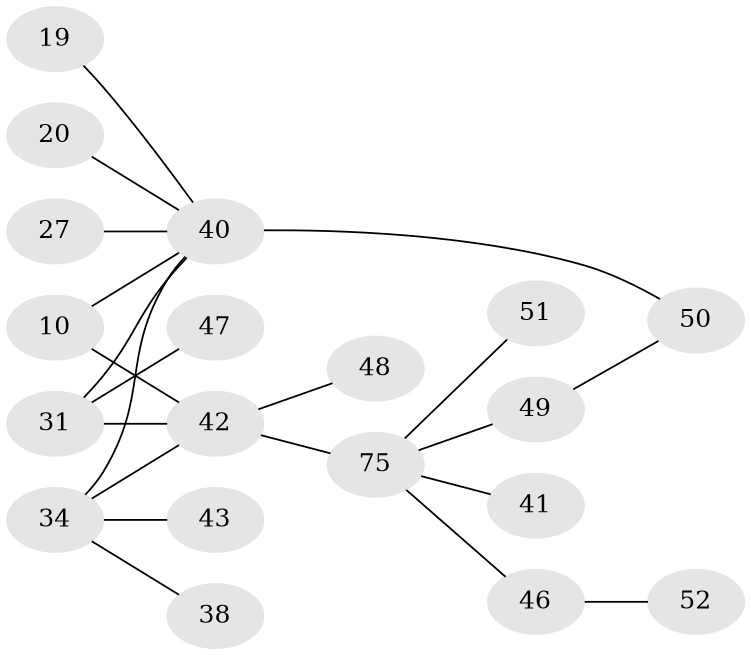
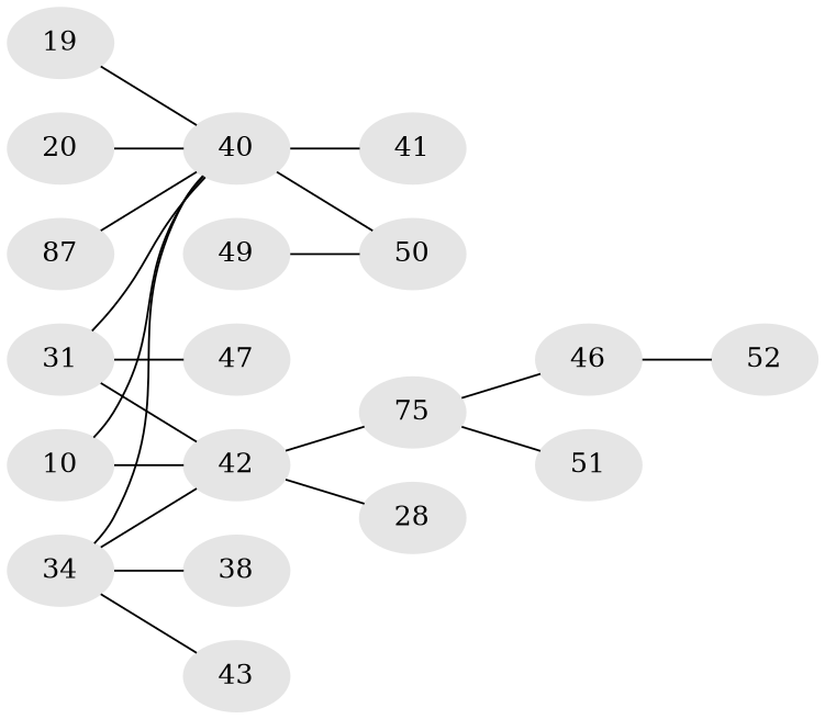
  graph {
    rankdir=LR
    node [color=gray90 style=filled]
    10 [super="+3"]
    40 [super="+13+24"]
    42 [super="+18+23+9+21+32"]
    41 [super="+36"]
    50
    n6 [label=75 super="+14+26+30"]
-   48 [super="+16+33"]
+   48 [super="+16+33" label=28]
    19
    20 [super="+8"]
-   27
+   27 [label=87]
    31 [super="+28"]
    47
    34 [super="+25+29+17"]
    38
    43 [super="+35+37+39"]
    46
    49
    51
    52
    10 -- 40
    10 -- 42
-   n6 -- 41
+   40 -- 41
    40 -- 50
    42 -- n6
    42 -- 48
    n6 -- 46
-   n6 -- 49
    n6 -- 51
    19 -- 40
    20 -- 40
    27 -- 40
    31 -- 40
    31 -- 42 [weight=4]
    31 -- 47
    34 -- 40 [weight=4]
    34 -- 42
    34 -- 38
    34 -- 43
    46 -- 52
    49 -- 50
  }
